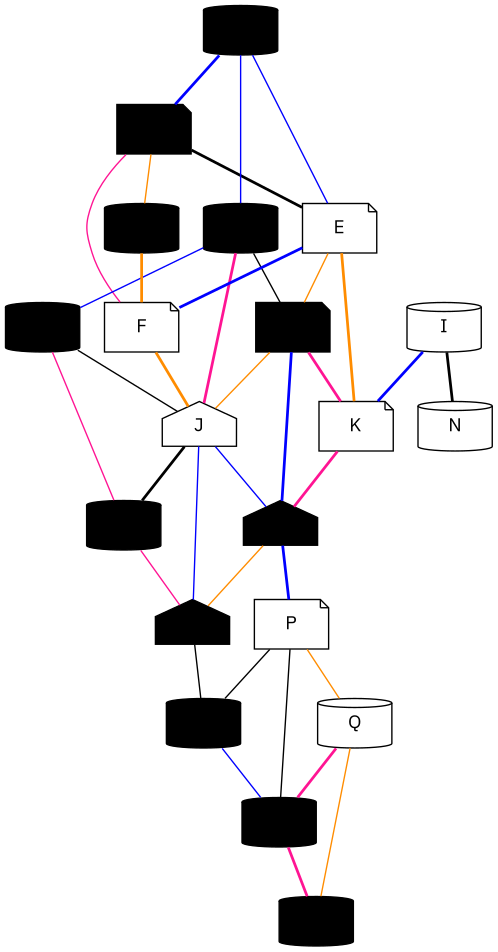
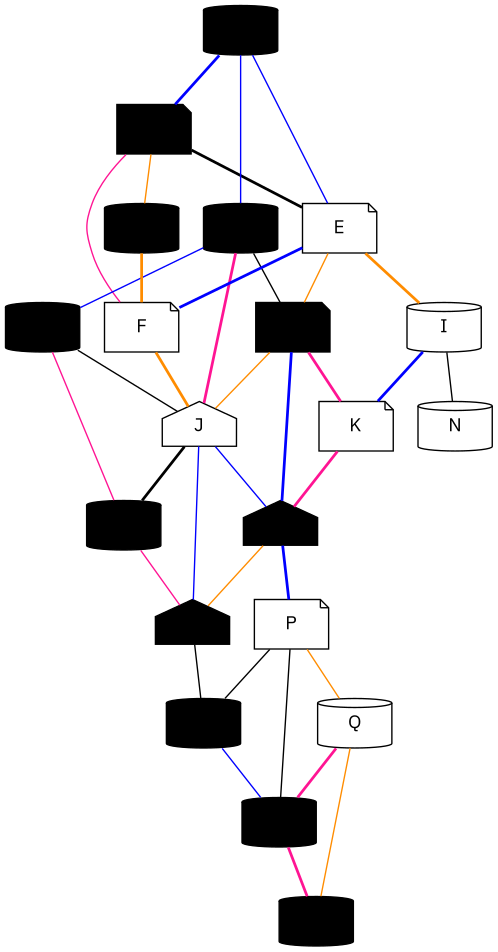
  graph {
    fontname="IBM Plex Sans"
    node [color=black fontname="IBM Plex Sans" shape=cylinder style=filled]
    edge [color=blue fontname="IBM Plex Sans" style=solid]
    B [shape=note]
    A
    D
    E [shape=note style=solid]
    C
    F [shape=note style=solid]
    G
    H [shape=note]
    J [shape=house style=solid]
    I [style=solid]
    L
    K [shape=note style=solid]
    M [shape=house]
    O [shape=house]
    N [style=solid]
    P [shape=note style=solid]
    R
    Q [style=solid]
    S
    T
    B -- E [color=black style=bold]
    B -- C [color=darkorange]
    B -- F [color=deeppink]
    A -- B [style=bold]
    A -- D
    A -- E
    D -- G
    D -- H [color=black]
    D -- J [color=deeppink style=bold]
    E -- F [style=bold]
    E -- H [color=darkorange]
-   E -- K [color=darkorange style=bold]
+   E -- I [color=darkorange style=bold]
    C -- F [color=darkorange style=bold]
    F -- J [color=darkorange style=bold]
    G -- J [color=black]
    G -- L [color=deeppink]
    H -- J [color=darkorange]
    H -- K [color=deeppink style=bold]
    H -- M [style=bold]
    J -- L [color=black style=bold]
    J -- M
    J -- O
    I -- K [style=bold]
-   I -- N [color=black style=bold]
+   I -- N [color=black]
    L -- O [color=deeppink]
    K -- M [color=deeppink style=bold]
    M -- O [color=darkorange]
    M -- P [style=bold]
    O -- R [color=black]
    P -- R [color=black]
    P -- Q [color=darkorange]
    P -- S [color=black]
    R -- S
    Q -- S [color=deeppink style=bold]
    Q -- T [color=darkorange]
    S -- T [color=deeppink style=bold]
  }
